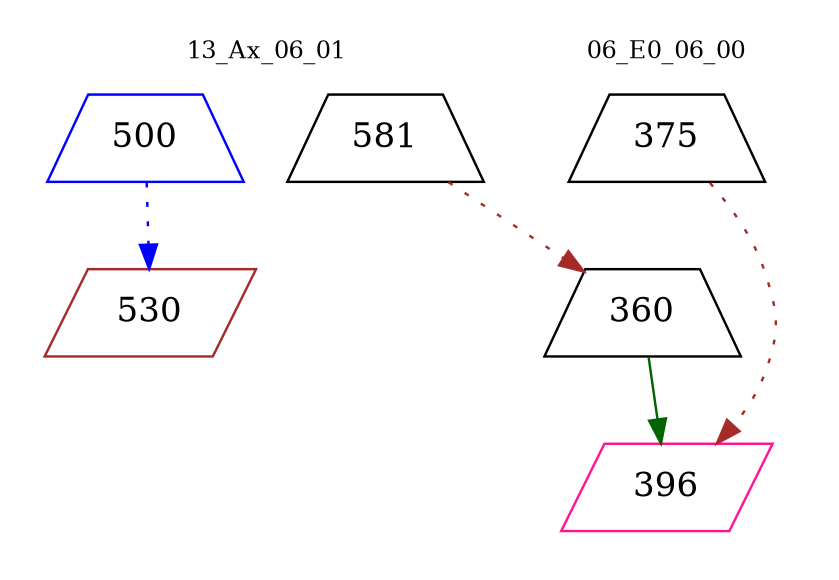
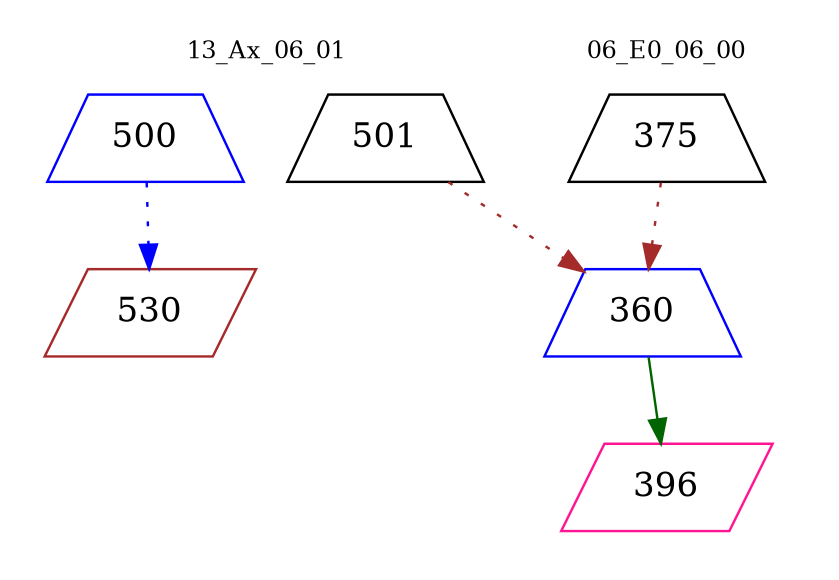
  digraph {
    node [color=black shape=trapezium]
    edge [color=brown style=dotted]
-   n1 [label=581]
+   n1 [label=501]
    n2 [color=blue label=500]
    n3 [color=brown label=530 shape=parallelogram]
    n4 [label=375]
-   n5 [label=360]
+   n5 [color=blue label=360]
    n6 [color=deeppink label=396 shape=parallelogram]
    subgraph cluster_1 {
      color=white
      fontsize=10
      label="13_Ax_06_01"
      n1
      n2
      n3
    }
    subgraph cluster_2 {
      color=white
      fontsize=10
      label="06_E0_06_00"
      n4
      n5
      n6
    }
    n1 -> n5
    n2 -> n3 [color=blue]
-   n4 -> n6
+   n4 -> n5
    n5 -> n6 [color=darkgreen style=solid]
  }
